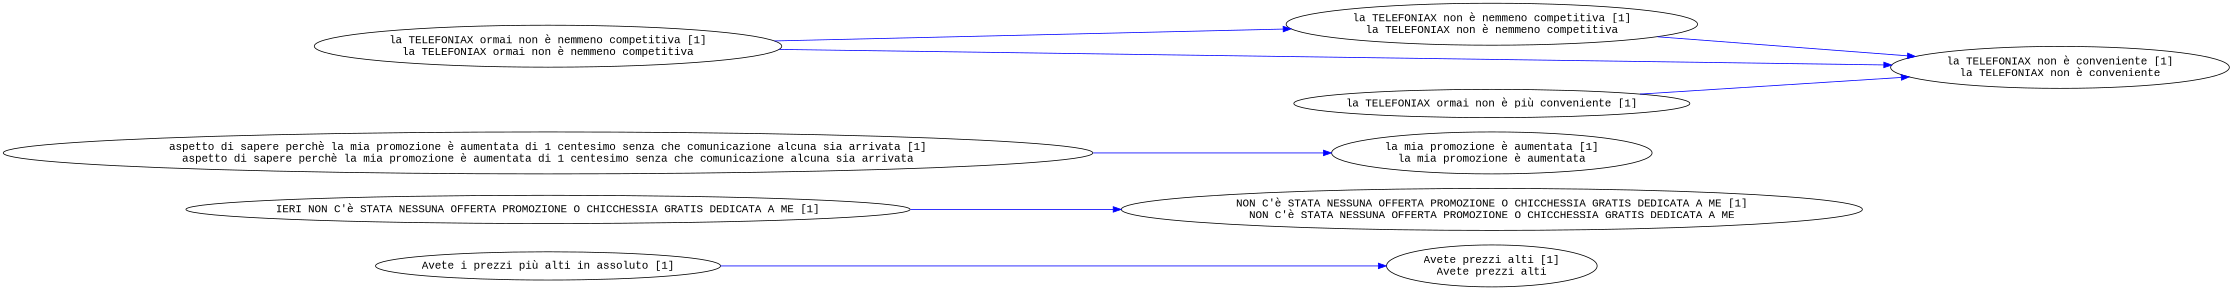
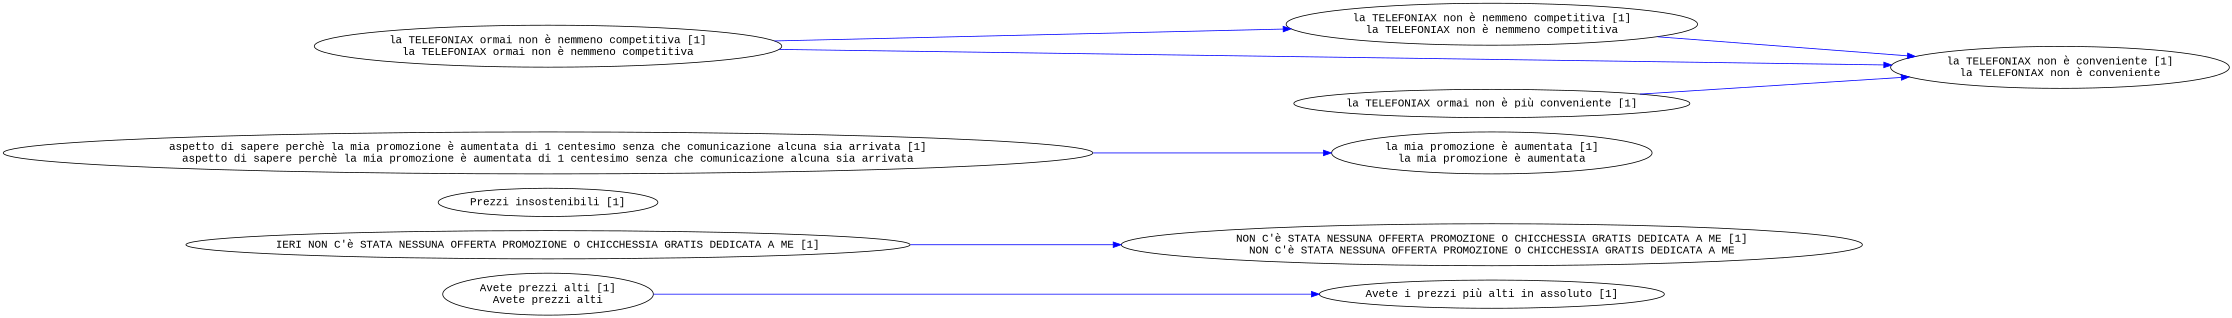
  digraph {
    fontname="Liberation Mono"
    rankdir=LR
    node [fontname="Liberation Mono"]
    edge [color=blue fontname="Liberation Mono"]
    "Avete i prezzi più alti in assoluto [1]"
    "Avete prezzi alti [1]\nAvete prezzi alti"
    "IERI NON C'è STATA NESSUNA OFFERTA PROMOZIONE O CHICCHESSIA GRATIS DEDICATA A ME [1]"
    "NON C'è STATA NESSUNA OFFERTA PROMOZIONE O CHICCHESSIA GRATIS DEDICATA A ME [1]\nNON C'è STATA NESSUNA OFFERTA PROMOZIONE O CHICCHESSIA GRATIS DEDICATA A ME"
+   "Prezzi insostenibili [1]"
    "aspetto di sapere perchè la mia promozione è aumentata di 1 centesimo senza che comunicazione alcuna sia arrivata [1]\naspetto di sapere perchè la mia promozione è aumentata di 1 centesimo senza che comunicazione alcuna sia arrivata"
    "la mia promozione è aumentata [1]\nla mia promozione è aumentata"
    "la TELEFONIAX non è nemmeno competitiva [1]\nla TELEFONIAX non è nemmeno competitiva"
    "la TELEFONIAX non è conveniente [1]\nla TELEFONIAX non è conveniente"
    "la TELEFONIAX ormai non è nemmeno competitiva [1]\nla TELEFONIAX ormai non è nemmeno competitiva"
    "la TELEFONIAX ormai non è più conveniente [1]"
-   "Avete i prezzi più alti in assoluto [1]" -> "Avete prezzi alti [1]\nAvete prezzi alti"
+   "Avete prezzi alti [1]\nAvete prezzi alti" -> "Avete i prezzi più alti in assoluto [1]"
    "IERI NON C'è STATA NESSUNA OFFERTA PROMOZIONE O CHICCHESSIA GRATIS DEDICATA A ME [1]" -> "NON C'è STATA NESSUNA OFFERTA PROMOZIONE O CHICCHESSIA GRATIS DEDICATA A ME [1]\nNON C'è STATA NESSUNA OFFERTA PROMOZIONE O CHICCHESSIA GRATIS DEDICATA A ME"
    "aspetto di sapere perchè la mia promozione è aumentata di 1 centesimo senza che comunicazione alcuna sia arrivata [1]\naspetto di sapere perchè la mia promozione è aumentata di 1 centesimo senza che comunicazione alcuna sia arrivata" -> "la mia promozione è aumentata [1]\nla mia promozione è aumentata"
    "la TELEFONIAX non è nemmeno competitiva [1]\nla TELEFONIAX non è nemmeno competitiva" -> "la TELEFONIAX non è conveniente [1]\nla TELEFONIAX non è conveniente"
    "la TELEFONIAX ormai non è nemmeno competitiva [1]\nla TELEFONIAX ormai non è nemmeno competitiva" -> "la TELEFONIAX non è nemmeno competitiva [1]\nla TELEFONIAX non è nemmeno competitiva"
    "la TELEFONIAX ormai non è nemmeno competitiva [1]\nla TELEFONIAX ormai non è nemmeno competitiva" -> "la TELEFONIAX non è conveniente [1]\nla TELEFONIAX non è conveniente"
    "la TELEFONIAX ormai non è più conveniente [1]" -> "la TELEFONIAX non è conveniente [1]\nla TELEFONIAX non è conveniente"
  }
